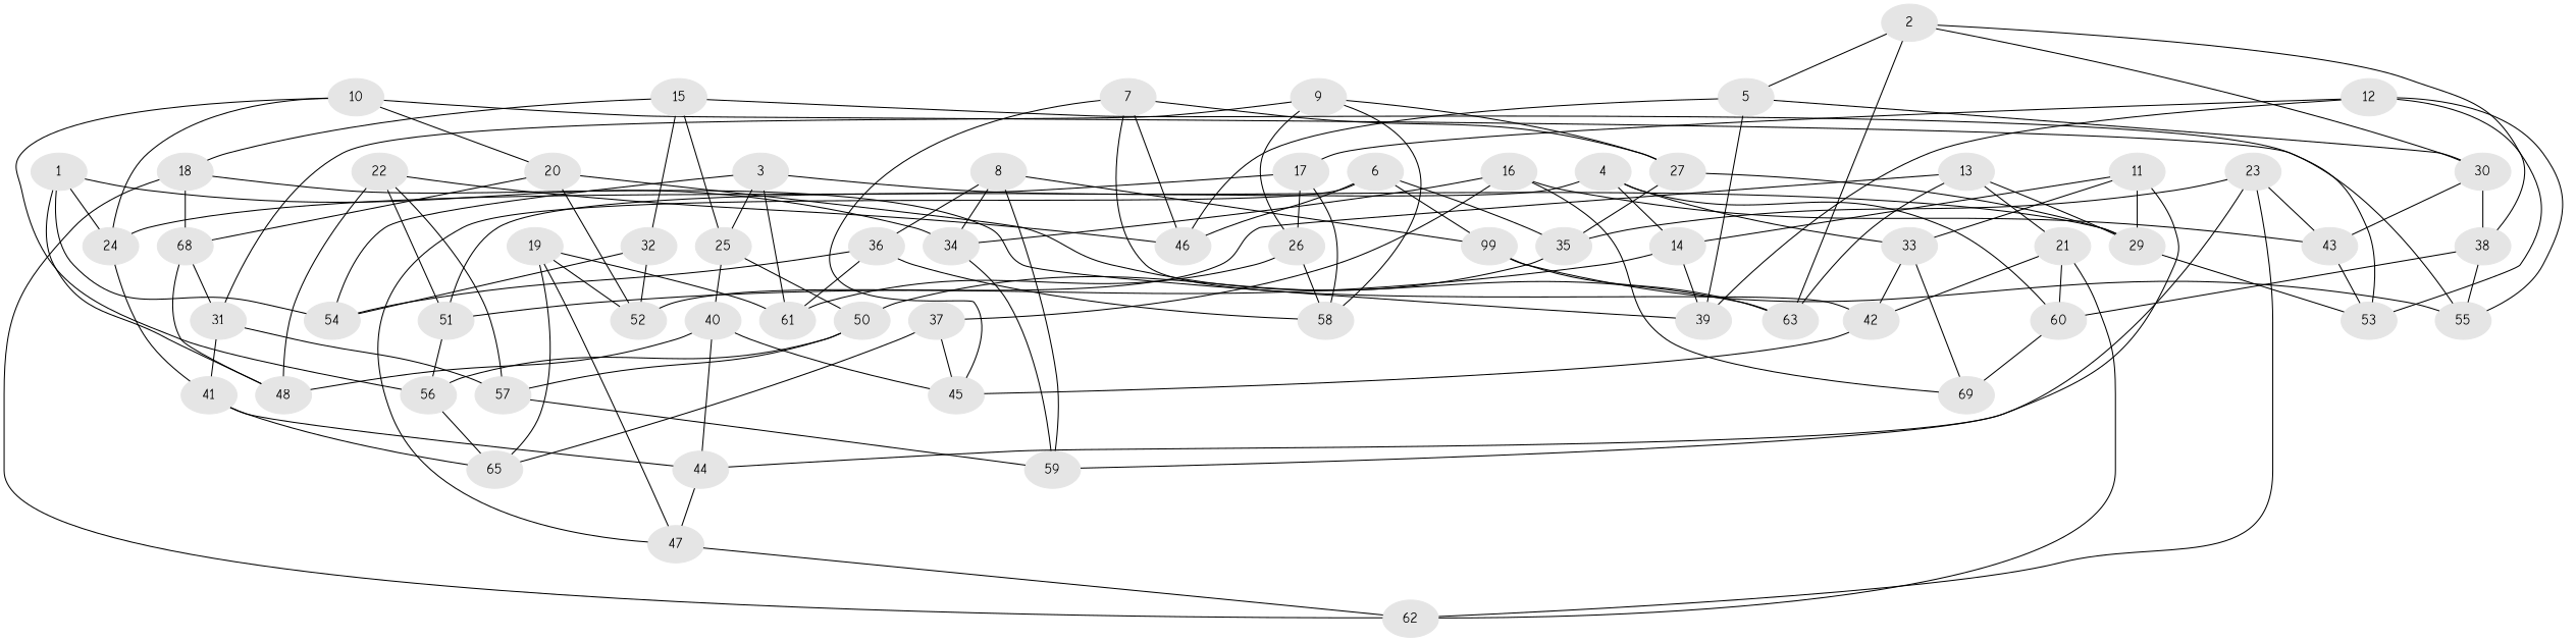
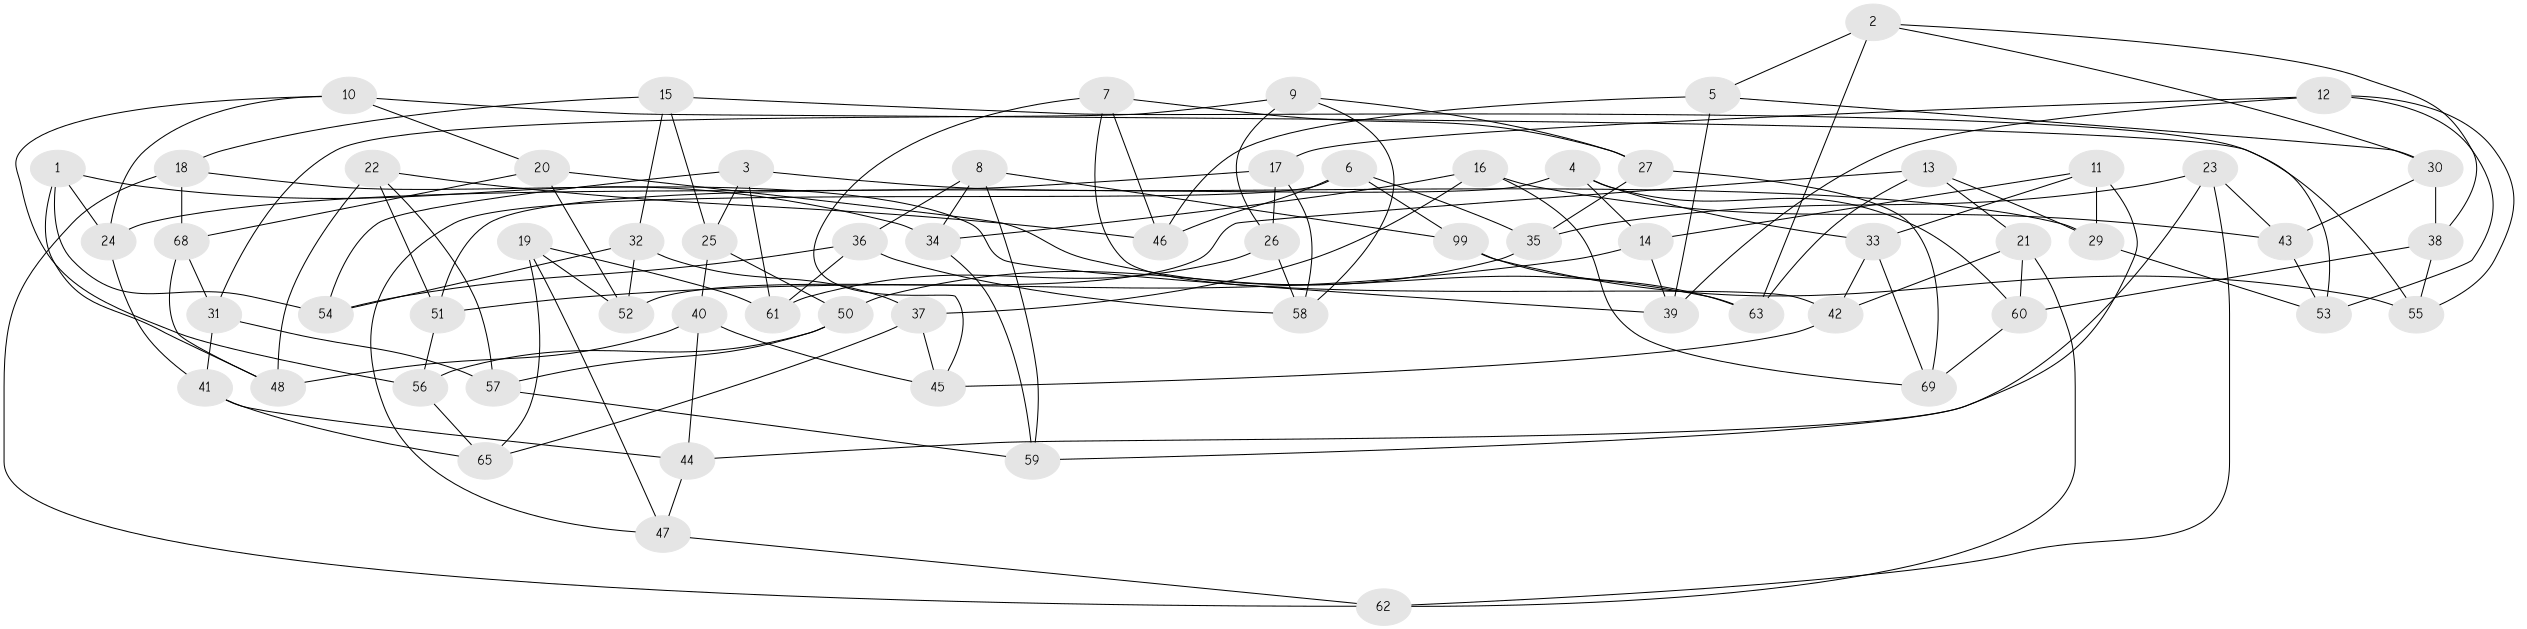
  graph {
    fontname="Comic Neue"
    node [color=gray90 fontname="Comic Neue" style=filled]
    edge [fontname="Comic Neue"]
    1
    24
    34
    48
    54
    41
    59
    2
    5
    30
    38
    63
    39
    46
    43
    60
    55
    3
    25
    29
    61
    40
    50
    53
    4
    14
    33
    51
    42
    n30 [label=69]
    56
    6
    35
    47
    n35 [label=99]
    62
    7
    27
    45
    8
    36
    58
    9
    26
    31
    57
    10
    20
    52
    n50 [label=68]
    65
    11
    12
    17
    13
    21
    15
    18
    32
    37
    16
    19
    22
    23
    44
    1 -- 24
    1 -- 34
    1 -- 48
    1 -- 54
    24 -- 41
    34 -- 59
    41 -- 65
    41 -- 44
    2 -- 5
    2 -- 30
    2 -- 38
    2 -- 63
    5 -- 30
    5 -- 39
    5 -- 46
    30 -- 38
    30 -- 43
    38 -- 60
    38 -- 55
    43 -- 53
    60 -- n30
    3 -- 54
    3 -- 25
    3 -- 29
    3 -- 61
    25 -- 40
    25 -- 50
    29 -- 53
    40 -- 48
    40 -- 45
    40 -- 44
    50 -- 56
    50 -- 57
    4 -- 60
    4 -- 14
    4 -- 33
    4 -- 51
    14 -- 39
    14 -- 51
    33 -- 42
    33 -- n30
    51 -- 56
    42 -- 45
    56 -- 65
    6 -- 46
    6 -- 35
    6 -- 47
    6 -- n35
    35 -- 50
    47 -- 62
    n35 -- 63
    n35 -- 55
    7 -- 46
    7 -- 42
    7 -- 27
    7 -- 45
-   27 -- 29
+   27 -- n30
    27 -- 35
    8 -- 34
    8 -- 59
    8 -- n35
    8 -- 36
    36 -- 54
    36 -- 61
    36 -- 58
    9 -- 27
    9 -- 58
    9 -- 26
    9 -- 31
    26 -- 61
    26 -- 58
    31 -- 41
    31 -- 57
    57 -- 59
    10 -- 24
    10 -- 55
    10 -- 56
    10 -- 20
    20 -- 63
    20 -- 52
    20 -- n50
    n50 -- 48
    n50 -- 31
    11 -- 59
    11 -- 29
    11 -- 14
    11 -- 33
    12 -- 39
    12 -- 55
    12 -- 53
    12 -- 17
    17 -- 24
    17 -- 58
    17 -- 26
    13 -- 63
    13 -- 29
    13 -- 52
    13 -- 21
    21 -- 60
    21 -- 42
    21 -- 62
    15 -- 25
    15 -- 53
    15 -- 18
    15 -- 32
    18 -- 39
    18 -- 62
    18 -- n50
    32 -- 54
    32 -- 52
+   32 -- 37
    37 -- 45
    37 -- 65
    16 -- 34
    16 -- 43
    16 -- n30
    16 -- 37
    19 -- 61
    19 -- 47
    19 -- 52
    19 -- 65
    22 -- 48
    22 -- 46
    22 -- 51
    22 -- 57
    23 -- 43
    23 -- 35
    23 -- 62
    23 -- 44
    44 -- 47
  }
